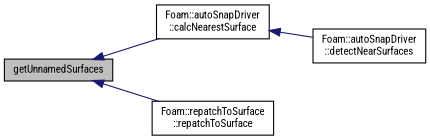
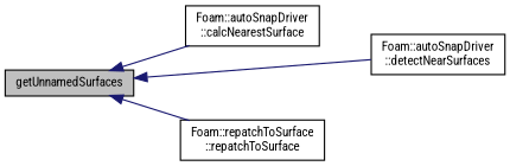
  digraph {
    fontname="Roboto Condensed"
    rankdir=LR
    node [color=black fontname="Roboto Condensed" fontsize=10 shape=record]
    edge [color=midnightblue dir=back fontname="Roboto Condensed" fontsize=10 labelfontname=FreeSans labelfontsize=10 style=solid]
    n1 [fillcolor=grey75 fontcolor=black height=0.2 label=getUnnamedSurfaces style=filled width=0.4]
    n2 [height=0.2 label="Foam::autoSnapDriver\l::calcNearestSurface" width=0.4]
    n3 [height=0.2 label="Foam::autoSnapDriver\l::detectNearSurfaces" width=0.4]
    n4 [height=0.2 label="Foam::repatchToSurface\l::repatchToSurface" width=0.4]
    n1 -> n2
-   n2 -> n3
+   n1 -> n3
    n1 -> n4
  }
